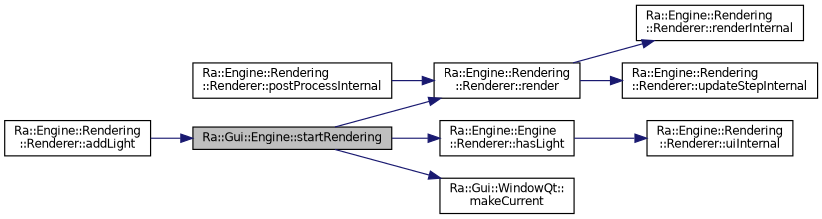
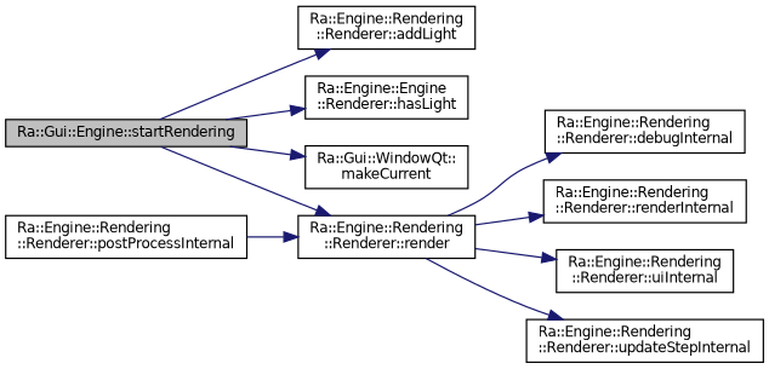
  digraph {
    rankdir=LR
    node [color=black fillcolor=white fontname=Helvetica fontsize=10 shape=record style=filled]
    edge [color=midnightblue fontname=Helvetica fontsize=10 labelfontname=Helvetica labelfontsize=10 style=solid]
    n1 [fillcolor=grey75 fontcolor=black height=0.2 label="Ra::Gui::Engine::startRendering" width=0.4]
    n2 [height=0.2 label="Ra::Engine::Rendering\l::Renderer::addLight" width=0.4]
    n3 [height=0.2 label="Ra::Engine::Engine\l::Renderer::hasLight" width=0.4]
    n4 [height=0.2 label="Ra::Gui::WindowQt::\lmakeCurrent" width=0.4]
    n5 [height=0.2 label="Ra::Engine::Rendering\l::Renderer::render" width=0.4]
+   n6 [height=0.2 label="Ra::Engine::Rendering\l::Renderer::debugInternal" width=0.4]
    n7 [height=0.2 label="Ra::Engine::Rendering\l::Renderer::renderInternal" width=0.4]
    n8 [height=0.2 label="Ra::Engine::Rendering\l::Renderer::uiInternal" width=0.4]
    n9 [height=0.2 label="Ra::Engine::Rendering\l::Renderer::updateStepInternal" width=0.4]
    n10 [height=0.2 label="Ra::Engine::Rendering\l::Renderer::postProcessInternal" width=0.4]
-   n2 -> n1
+   n1 -> n2
    n1 -> n3
    n1 -> n4
    n1 -> n5
+   n5 -> n6
    n5 -> n7
-   n3 -> n8
+   n5 -> n8
    n5 -> n9
    n10 -> n5
  }
